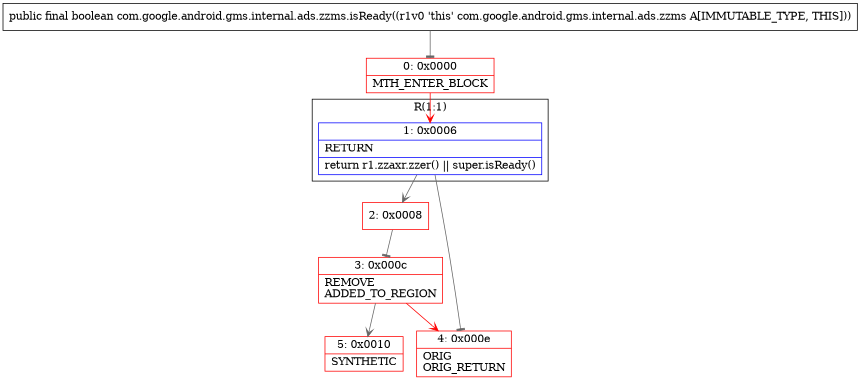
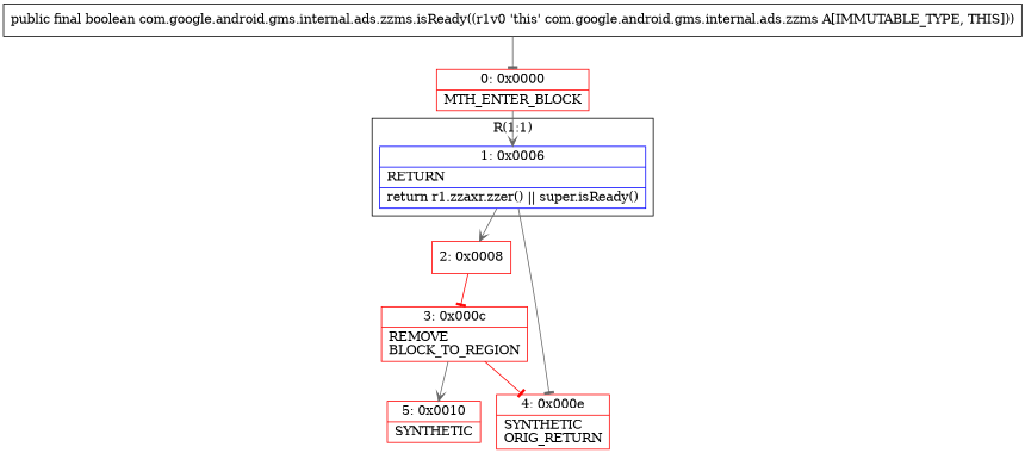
  digraph {
    node [color=red shape=record]
    edge [arrowhead=tee color=gray40]
    n1 [color=blue label="{1\:\ 0x0006|RETURN\l|return r1.zzaxr.zzer() \|\| super.isReady()\l}"]
    n2 [label="{2\:\ 0x0008}"]
-   n3 [label="{4\:\ 0x000e|ORIG\lORIG_RETURN\l}"]
-   n4 [label="{3\:\ 0x000c|REMOVE\lADDED_TO_REGION\l}"]
+   n3 [label="{4\:\ 0x000e|SYNTHETIC\lORIG_RETURN\l}"]
+   n4 [label="{3\:\ 0x000c|REMOVE\lBLOCK_TO_REGION\l}"]
    n5 [label="{0\:\ 0x0000|MTH_ENTER_BLOCK\l}"]
    n6 [label="{5\:\ 0x0010|SYNTHETIC\l}"]
    n7 [label="{public final boolean com.google.android.gms.internal.ads.zzms.isReady((r1v0 'this' com.google.android.gms.internal.ads.zzms A[IMMUTABLE_TYPE, THIS])) }" color=""]
    subgraph cluster_1 {
      label="R(1:1)"
      n1
    }
    n1 -> n2 [arrowhead=vee]
    n1 -> n3
-   n2 -> n4
-   n4 -> n3 [arrowhead=vee color=red]
+   n2 -> n4 [color=red]
+   n4 -> n3 [color=red]
    n4 -> n6 [arrowhead=vee]
-   n5 -> n1 [arrowhead=vee color=red]
+   n5 -> n1 [arrowhead=vee]
    n7 -> n5
  }
